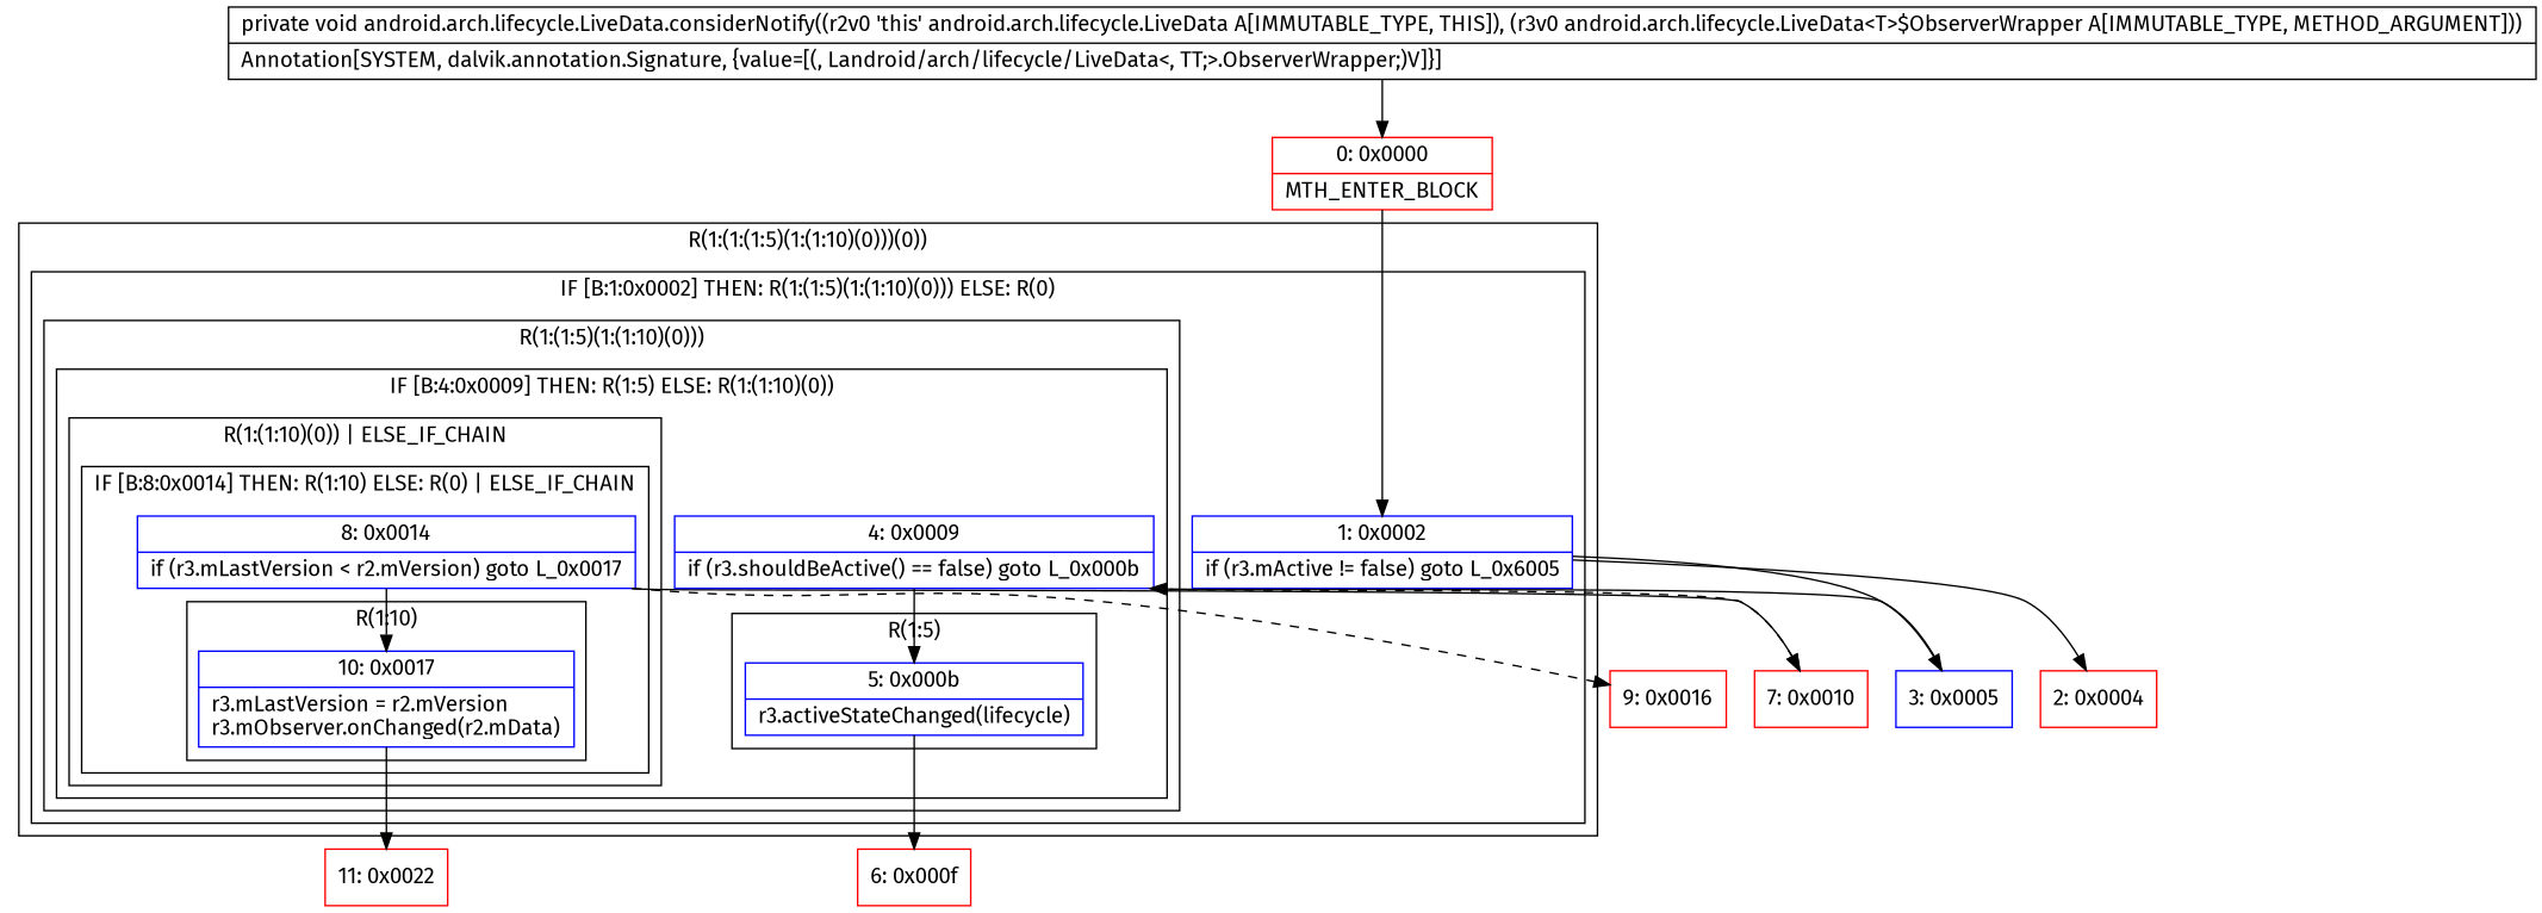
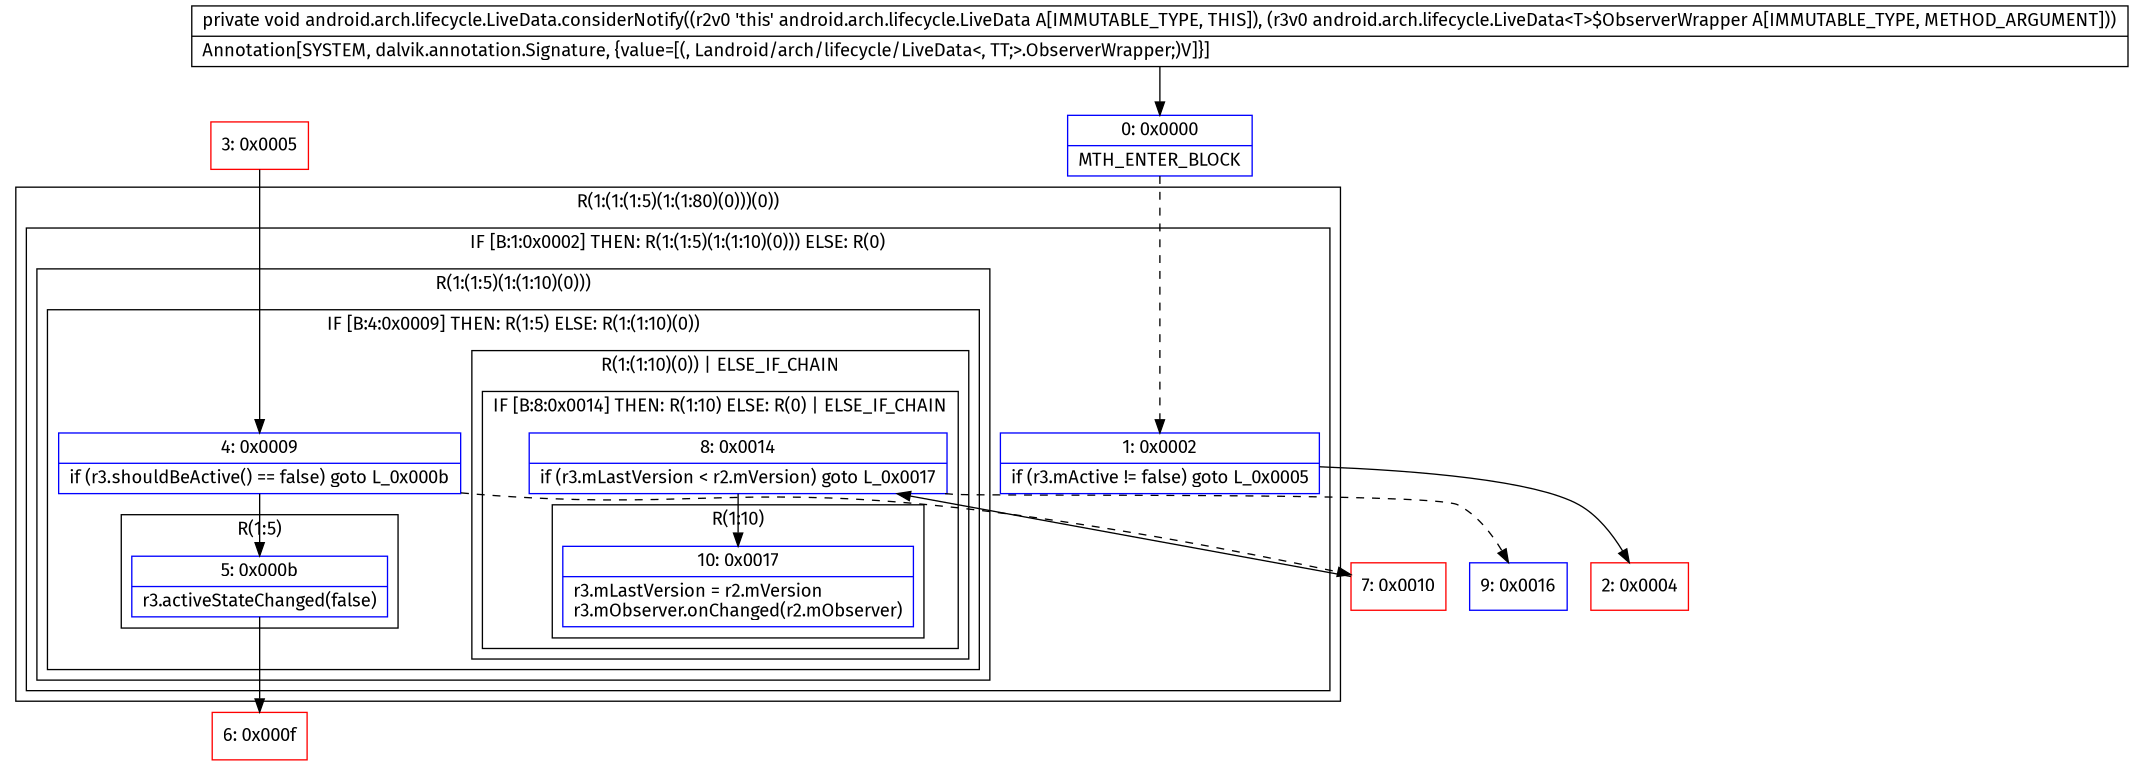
  digraph {
    fontname="Fira Sans"
    node [color=red fontname="Fira Sans" shape=record]
    edge [fontname="Fira Sans"]
-   n1 [color=blue label="{5\:\ 0x000b|r3.activeStateChanged(lifecycle)\l}"]
-   n2 [color=blue label="{10\:\ 0x0017|r3.mLastVersion = r2.mVersion\lr3.mObserver.onChanged(r2.mData)\l}"]
+   n1 [color=blue label="{5\:\ 0x000b|r3.activeStateChanged(false)\l}"]
+   n2 [color=blue label="{10\:\ 0x0017|r3.mLastVersion = r2.mVersion\lr3.mObserver.onChanged(r2.mObserver)\l}"]
    n3 [color=blue label="{8\:\ 0x0014|if (r3.mLastVersion \< r2.mVersion) goto L_0x0017\l}"]
    n4 [color=blue label="{4\:\ 0x0009|if (r3.shouldBeActive() == false) goto L_0x000b\l}"]
-   n5 [color=blue label="{1\:\ 0x0002|if (r3.mActive != false) goto L_0x6005\l}"]
+   n5 [color=blue label="{1\:\ 0x0002|if (r3.mActive != false) goto L_0x0005\l}"]
    n6 [label="{6\:\ 0x000f}"]
-   n7 [label="{11\:\ 0x0022}"]
-   n8 [label="{9\:\ 0x0016}"]
+   n8 [color=blue label="{9\:\ 0x0016}"]
    n9 [label="{7\:\ 0x0010}"]
    n10 [label="{2\:\ 0x0004}"]
-   n11 [color=blue label="{3\:\ 0x0005}"]
-   n12 [label="{0\:\ 0x0000|MTH_ENTER_BLOCK\l}"]
+   n11 [label="{3\:\ 0x0005}"]
+   n12 [color=blue label="{0\:\ 0x0000|MTH_ENTER_BLOCK\l}"]
    n13 [label="{private void android.arch.lifecycle.LiveData.considerNotify((r2v0 'this' android.arch.lifecycle.LiveData A[IMMUTABLE_TYPE, THIS]), (r3v0 android.arch.lifecycle.LiveData\<T\>$ObserverWrapper A[IMMUTABLE_TYPE, METHOD_ARGUMENT]))  | Annotation[SYSTEM, dalvik.annotation.Signature, \{value=[(, Landroid\/arch\/lifecycle\/LiveData\<, TT;\>.ObserverWrapper;)V]\}]\l}" color=""]
    subgraph cluster_1 {
-     label="R(1:(1:(1:5)(1:(1:10)(0)))(0))"
+     label="R(1:(1:(1:5)(1:(1:80)(0)))(0))"
      subgraph cluster_2 {
        label="IF [B:1:0x0002] THEN: R(1:(1:5)(1:(1:10)(0))) ELSE: R(0)"
        n5
        subgraph cluster_3 {
          label="R(1:(1:5)(1:(1:10)(0)))"
          subgraph cluster_4 {
            label="IF [B:4:0x0009] THEN: R(1:5) ELSE: R(1:(1:10)(0))"
            n4
            subgraph cluster_5 {
              label="R(1:5)"
              n1
            }
            subgraph cluster_6 {
              label="R(1:(1:10)(0)) | ELSE_IF_CHAIN\l"
              subgraph cluster_7 {
                label="IF [B:8:0x0014] THEN: R(1:10) ELSE: R(0) | ELSE_IF_CHAIN\l"
                n3
                subgraph cluster_8 {
                  label="R(1:10)"
                  n2
                }
                subgraph cluster_9 {
                  label="R(0)"
                }
              }
            }
          }
        }
        subgraph cluster_10 {
          label="R(0)"
        }
      }
    }
    n1 -> n6
-   n2 -> n7
    n3 -> n2
    n3 -> n8 [style=dashed]
    n4 -> n1
    n4 -> n9 [style=dashed]
    n5 -> n10 [style=solid]
-   n5 -> n11
-   n3 -> n9
+   n9 -> n3
    n11 -> n4
-   n12 -> n5
+   n12 -> n5 [style=dashed]
    n13 -> n12
  }
